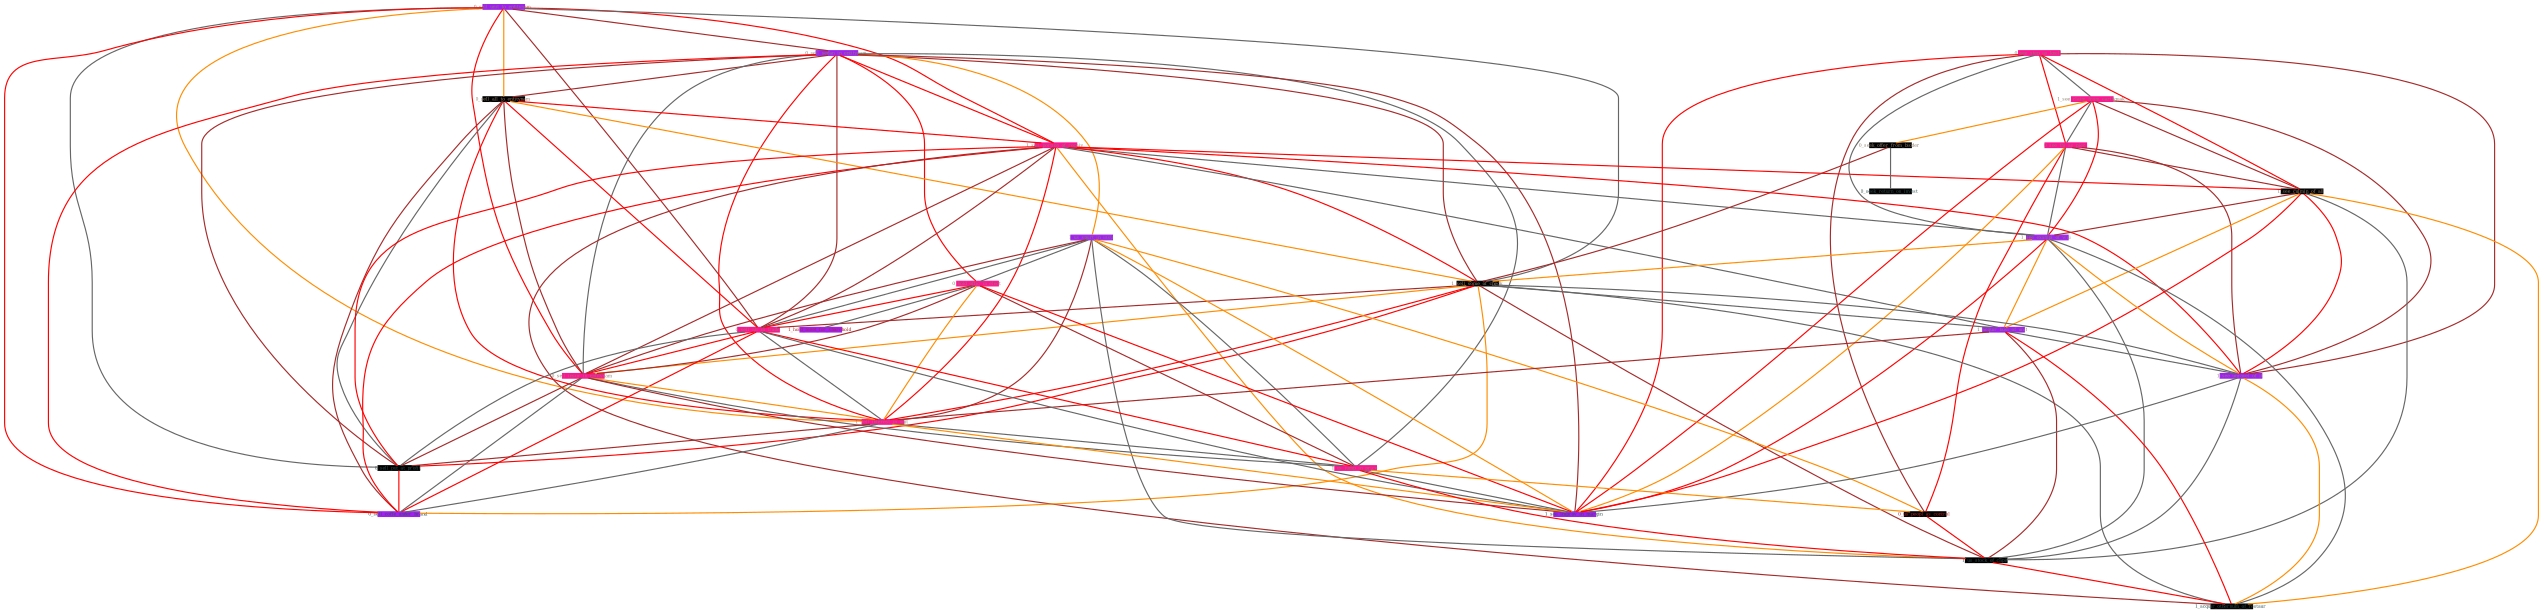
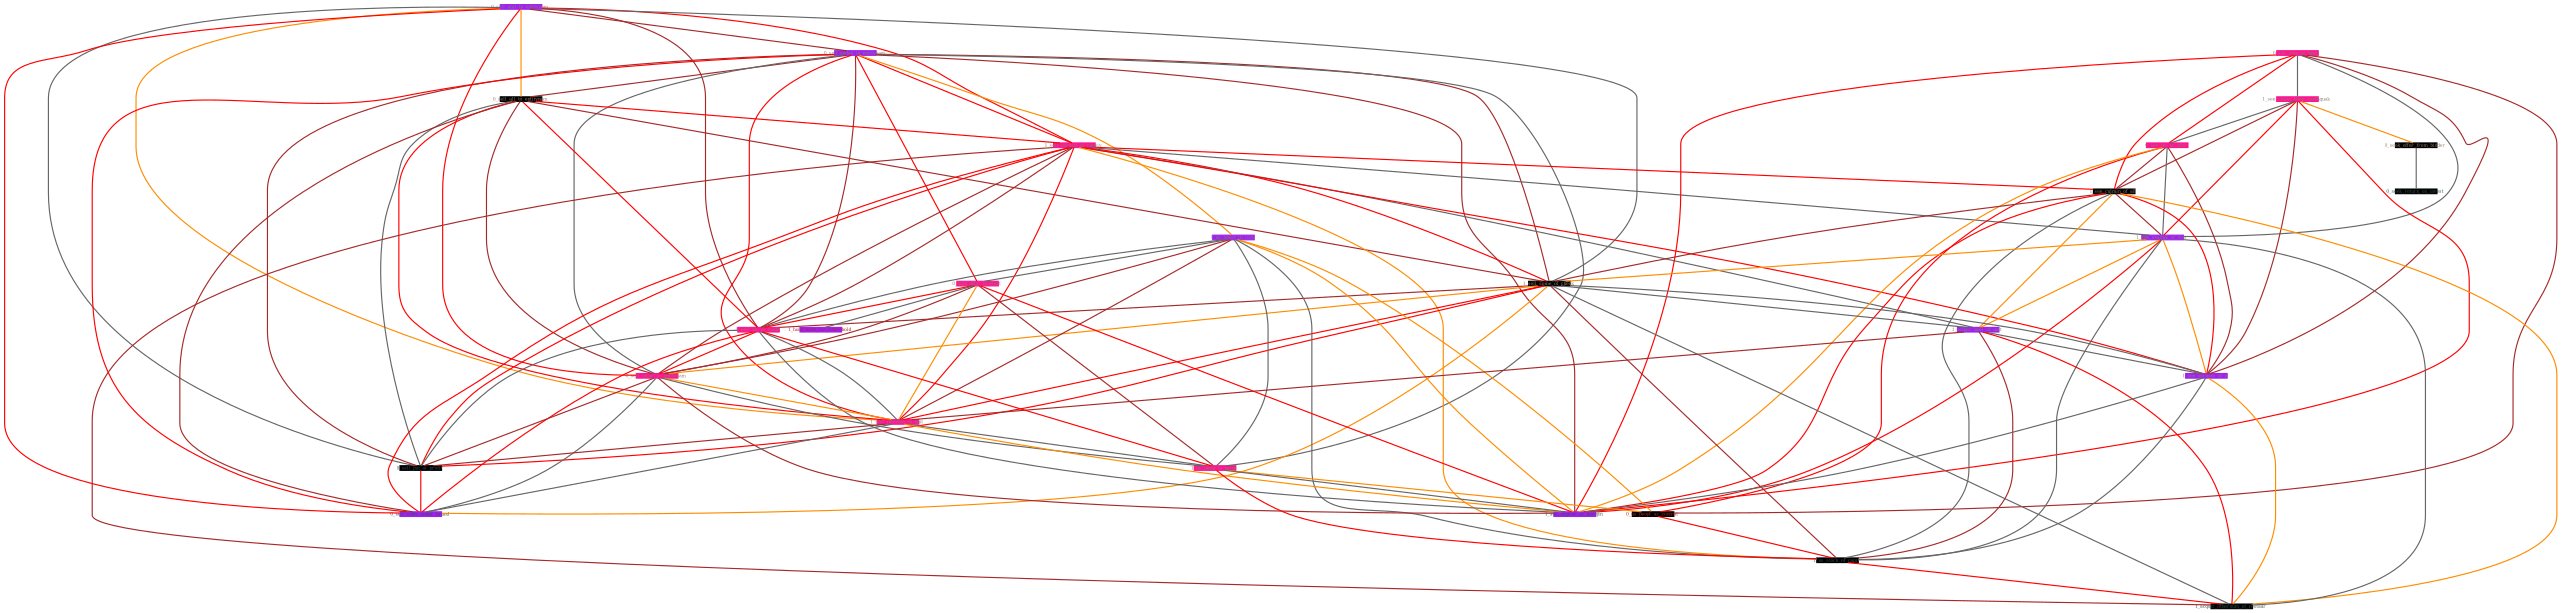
  graph {
    node [color=purple fixedsize=true fontcolor="#8b7d6b" fontsize=4 shape=polygon style=filled]
    edge [color=red w=1]
    "0_sell_unit_to_entitynam " [height=.06 width=.5]
    "0_sell_sedan_in_entitynam " [height=.06 width=.5]
    "0_sell_all_to_entitynam " [color=black height=.06 width=.5]
    "1_sell_portion_of_receiv " [color=deeppink height=.06 width=.5]
    "0_see_step_as_knell " [color=deeppink height=.06 width=.5]
    "1_see_claim_from_earthquak " [color=deeppink height=.06 width=.5]
    "0_see_thi_as_piec " [color=deeppink height=.06 width=.5]
    "1_see_culmin_of_all " [color=black height=.06 width=.5]
    "1_see_exampl_of_wai " [height=.06 width=.5]
    "1_sell_some_of_check " [color=black height=.06 width=.5]
    "1_us_spurt_in_issu " [height=.06 width=.5]
    "0_hold_offic_in_elect " [color=deeppink height=.06 width=.5]
    "1_acquir_busi_of_unit " [height=.06 width=.5]
    "0_sell_all_in_trade " [color=deeppink height=.06 width=.5]
    "0_sell_insur_in_entitynam " [color=deeppink height=.06 width=.5]
    "0_seek_offer_from_bidder " [color=black height=.06 width=.5]
    "1_sell_interest_in_unit " [color=deeppink height=.06 width=.5]
    "1_see_unravel_of_it " [height=.06 width=.5]
    "1_us_jump_in_price " [color=deeppink height=.06 width=.5]
    "0_us_peopl_as_control " [color=black fontcolor="#b22222" height=.06 width=.5]
    "1_hold_meet_for_sharehold " [fontcolor="#b22222" height=.06 width=.5]
    "0_sell_put_at_profit " [color=black fontcolor="#2f4f4f" height=.06 width=.5]
    "0_sell_coffe_under_brand " [fontcolor="#2f4f4f" height=.06 width=.5]
    "1_see_improv_in_margin " [fontcolor="#2f4f4f" height=.06 width=.5]
    "1_us_stock_of_capit " [color=black fontcolor="#2f4f4f" height=.06 width=.5]
    "1_acquir_othernum_of_restaur " [color=black fontcolor="#2f4f4f" height=.06 width=.5]
    "0_seek_return_on_invest " [color=black fontcolor="#2f4f4f" height=.06 width=.5]
    subgraph sub_1 {
      "0_sell_unit_to_entitynam "
      "0_sell_sedan_in_entitynam "
      "0_sell_all_to_entitynam "
      "1_sell_portion_of_receiv "
      "0_see_step_as_knell "
      "1_see_claim_from_earthquak "
      "0_see_thi_as_piec "
      "1_see_culmin_of_all "
      "1_see_exampl_of_wai "
      "1_sell_some_of_check "
      "1_us_spurt_in_issu "
      "0_hold_offic_in_elect "
      "1_acquir_busi_of_unit "
      "0_sell_all_in_trade "
      "0_sell_insur_in_entitynam "
      "0_seek_offer_from_bidder "
      "1_sell_interest_in_unit "
      "1_see_unravel_of_it "
      "1_us_jump_in_price "
    }
    subgraph sub_2 {
      "0_us_peopl_as_control "
      "1_hold_meet_for_sharehold "
    }
    "0_sell_unit_to_entitynam " -- "0_sell_sedan_in_entitynam " [color=brown w=2]
    "0_sell_unit_to_entitynam " -- "0_sell_all_to_entitynam " [color=darkorange w=3]
    "0_sell_unit_to_entitynam " -- "1_sell_portion_of_receiv "
    "0_sell_unit_to_entitynam " -- "1_sell_some_of_check " [color=gray40]
    "0_sell_unit_to_entitynam " -- "0_sell_all_in_trade " [color=brown]
    "0_sell_unit_to_entitynam " -- "0_sell_insur_in_entitynam " [w=2]
    "0_sell_unit_to_entitynam " -- "1_sell_interest_in_unit " [color=darkorange]
    "0_sell_unit_to_entitynam " -- "0_sell_put_at_profit " [color=gray40]
    "0_sell_unit_to_entitynam " -- "0_sell_coffe_under_brand "
    "0_sell_sedan_in_entitynam " -- "0_sell_all_to_entitynam " [color=brown w=2]
    "0_sell_sedan_in_entitynam " -- "1_sell_portion_of_receiv "
    "0_sell_sedan_in_entitynam " -- "1_sell_some_of_check " [color=brown]
    "0_sell_sedan_in_entitynam " -- "1_us_spurt_in_issu " [color=darkorange]
    "0_sell_sedan_in_entitynam " -- "0_hold_offic_in_elect "
    "0_sell_sedan_in_entitynam " -- "0_sell_all_in_trade " [color=brown w=2]
    "0_sell_sedan_in_entitynam " -- "0_sell_insur_in_entitynam " [color=gray40 w=3]
    "0_sell_sedan_in_entitynam " -- "1_sell_interest_in_unit " [w=2]
    "0_sell_sedan_in_entitynam " -- "1_us_jump_in_price " [color=gray40]
    "0_sell_sedan_in_entitynam " -- "0_sell_put_at_profit " [color=brown]
    "0_sell_sedan_in_entitynam " -- "0_sell_coffe_under_brand "
    "0_sell_sedan_in_entitynam " -- "1_see_improv_in_margin " [color=brown]
    "0_sell_all_to_entitynam " -- "1_sell_portion_of_receiv "
-   "0_sell_all_to_entitynam " -- "1_sell_some_of_check " [color=darkorange]
+   "0_sell_all_to_entitynam " -- "1_sell_some_of_check " [color=brown]
    "0_sell_all_to_entitynam " -- "0_sell_all_in_trade " [w=2]
    "0_sell_all_to_entitynam " -- "0_sell_insur_in_entitynam " [color=brown w=2]
    "0_sell_all_to_entitynam " -- "1_sell_interest_in_unit "
    "0_sell_all_to_entitynam " -- "0_sell_put_at_profit " [color=gray40]
    "0_sell_all_to_entitynam " -- "0_sell_coffe_under_brand " [color=brown]
    "1_sell_portion_of_receiv " -- "1_see_culmin_of_all "
    "1_sell_portion_of_receiv " -- "1_see_exampl_of_wai " [color=gray40]
    "1_sell_portion_of_receiv " -- "1_sell_some_of_check " [w=2]
    "1_sell_portion_of_receiv " -- "1_acquir_busi_of_unit " [color=gray40]
    "1_sell_portion_of_receiv " -- "0_sell_all_in_trade " [color=brown]
    "1_sell_portion_of_receiv " -- "0_sell_insur_in_entitynam " [color=brown]
    "1_sell_portion_of_receiv " -- "1_sell_interest_in_unit "
    "1_sell_portion_of_receiv " -- "1_see_unravel_of_it "
    "1_sell_portion_of_receiv " -- "0_sell_put_at_profit "
    "1_sell_portion_of_receiv " -- "0_sell_coffe_under_brand "
    "1_sell_portion_of_receiv " -- "1_us_stock_of_capit " [color=darkorange]
    "1_sell_portion_of_receiv " -- "1_acquir_othernum_of_restaur " [color=brown]
    "0_see_step_as_knell " -- "1_see_claim_from_earthquak " [color=gray40]
    "0_see_step_as_knell " -- "0_see_thi_as_piec " [w=2]
    "0_see_step_as_knell " -- "1_see_culmin_of_all "
    "0_see_step_as_knell " -- "1_see_exampl_of_wai " [color=gray40]
    "0_see_step_as_knell " -- "1_see_unravel_of_it " [color=brown]
    "0_see_step_as_knell " -- "0_us_peopl_as_control " [color=brown]
    "0_see_step_as_knell " -- "1_see_improv_in_margin "
    "1_see_claim_from_earthquak " -- "0_see_thi_as_piec " [color=gray40]
    "1_see_claim_from_earthquak " -- "1_see_culmin_of_all " [color=brown]
    "1_see_claim_from_earthquak " -- "1_see_exampl_of_wai "
    "1_see_claim_from_earthquak " -- "0_seek_offer_from_bidder " [color=darkorange]
    "1_see_claim_from_earthquak " -- "1_see_unravel_of_it " [color=brown]
    "1_see_claim_from_earthquak " -- "1_see_improv_in_margin "
    "0_see_thi_as_piec " -- "1_see_culmin_of_all " [color=brown]
    "0_see_thi_as_piec " -- "1_see_exampl_of_wai " [color=gray40]
    "0_see_thi_as_piec " -- "1_see_unravel_of_it " [color=brown]
    "0_see_thi_as_piec " -- "0_us_peopl_as_control "
    "0_see_thi_as_piec " -- "1_see_improv_in_margin " [color=darkorange]
    "1_see_culmin_of_all " -- "1_see_exampl_of_wai " [color=brown w=2]
-   "0_seek_offer_from_bidder " -- "1_sell_some_of_check " [color=brown]
+   "1_see_culmin_of_all " -- "1_sell_some_of_check " [color=brown]
    "1_see_culmin_of_all " -- "1_acquir_busi_of_unit " [color=darkorange]
    "1_see_culmin_of_all " -- "1_see_unravel_of_it " [w=2]
    "1_see_culmin_of_all " -- "1_see_improv_in_margin "
    "1_see_culmin_of_all " -- "1_us_stock_of_capit " [color=gray40]
    "1_see_culmin_of_all " -- "1_acquir_othernum_of_restaur " [color=darkorange]
    "1_see_exampl_of_wai " -- "1_sell_some_of_check " [color=darkorange]
    "1_see_exampl_of_wai " -- "1_acquir_busi_of_unit " [color=darkorange]
    "1_see_exampl_of_wai " -- "1_see_unravel_of_it " [color=darkorange w=2]
    "1_see_exampl_of_wai " -- "1_see_improv_in_margin "
    "1_see_exampl_of_wai " -- "1_us_stock_of_capit " [color=gray40]
    "1_see_exampl_of_wai " -- "1_acquir_othernum_of_restaur " [color=gray40]
    "1_sell_some_of_check " -- "1_acquir_busi_of_unit " [color=gray40]
    "1_sell_some_of_check " -- "0_sell_all_in_trade " [color=brown]
    "1_sell_some_of_check " -- "0_sell_insur_in_entitynam " [color=darkorange]
    "1_sell_some_of_check " -- "1_sell_interest_in_unit "
    "1_sell_some_of_check " -- "1_see_unravel_of_it " [color=gray40]
    "1_sell_some_of_check " -- "0_sell_put_at_profit "
    "1_sell_some_of_check " -- "0_sell_coffe_under_brand " [color=darkorange]
    "1_sell_some_of_check " -- "1_us_stock_of_capit " [color=brown]
    "1_sell_some_of_check " -- "1_acquir_othernum_of_restaur " [color=gray40]
    "1_us_spurt_in_issu " -- "0_hold_offic_in_elect " [color=gray40]
    "1_us_spurt_in_issu " -- "0_sell_all_in_trade " [color=gray40]
    "1_us_spurt_in_issu " -- "0_sell_insur_in_entitynam " [color=brown]
    "1_us_spurt_in_issu " -- "1_sell_interest_in_unit " [color=brown]
    "1_us_spurt_in_issu " -- "1_us_jump_in_price " [color=gray40 w=2]
    "1_us_spurt_in_issu " -- "0_us_peopl_as_control " [color=darkorange]
    "1_us_spurt_in_issu " -- "1_see_improv_in_margin " [color=darkorange]
    "1_us_spurt_in_issu " -- "1_us_stock_of_capit " [color=gray40]
    "0_hold_offic_in_elect " -- "0_sell_all_in_trade "
    "0_hold_offic_in_elect " -- "0_sell_insur_in_entitynam " [color=brown]
    "0_hold_offic_in_elect " -- "1_sell_interest_in_unit " [color=darkorange]
    "0_hold_offic_in_elect " -- "1_us_jump_in_price " [color=brown]
    "0_hold_offic_in_elect " -- "1_hold_meet_for_sharehold " [color=gray40]
    "0_hold_offic_in_elect " -- "1_see_improv_in_margin "
    "1_acquir_busi_of_unit " -- "1_sell_interest_in_unit " [color=brown]
    "1_acquir_busi_of_unit " -- "1_see_unravel_of_it " [color=gray40]
    "1_acquir_busi_of_unit " -- "1_us_stock_of_capit " [color=brown]
    "1_acquir_busi_of_unit " -- "1_acquir_othernum_of_restaur " [w=2]
    "0_sell_all_in_trade " -- "0_sell_insur_in_entitynam " [w=2]
    "0_sell_all_in_trade " -- "1_sell_interest_in_unit " [color=gray40 w=2]
    "0_sell_all_in_trade " -- "1_us_jump_in_price "
    "0_sell_all_in_trade " -- "0_sell_put_at_profit " [color=gray40]
    "0_sell_all_in_trade " -- "0_sell_coffe_under_brand "
    "0_sell_all_in_trade " -- "1_see_improv_in_margin " [color=gray40]
    "0_sell_insur_in_entitynam " -- "1_sell_interest_in_unit " [color=darkorange w=2]
    "0_sell_insur_in_entitynam " -- "1_us_jump_in_price " [color=gray40]
    "0_sell_insur_in_entitynam " -- "0_sell_put_at_profit " [color=brown]
    "0_sell_insur_in_entitynam " -- "0_sell_coffe_under_brand " [color=gray40]
    "0_sell_insur_in_entitynam " -- "1_see_improv_in_margin " [color=brown]
    "0_seek_offer_from_bidder " -- "0_seek_return_on_invest " [color=gray40]
    "1_sell_interest_in_unit " -- "1_us_jump_in_price " [color=gray40]
    "1_sell_interest_in_unit " -- "0_sell_put_at_profit " [color=brown]
    "1_sell_interest_in_unit " -- "0_sell_coffe_under_brand " [color=gray40]
    "1_sell_interest_in_unit " -- "1_see_improv_in_margin " [color=darkorange]
    "1_see_unravel_of_it " -- "1_see_improv_in_margin " [color=gray40]
    "1_see_unravel_of_it " -- "1_us_stock_of_capit " [color=gray40]
    "1_see_unravel_of_it " -- "1_acquir_othernum_of_restaur " [color=darkorange]
    "1_us_jump_in_price " -- "0_us_peopl_as_control " [color=darkorange]
    "1_us_jump_in_price " -- "1_see_improv_in_margin " [color=gray40]
    "1_us_jump_in_price " -- "1_us_stock_of_capit "
    "0_us_peopl_as_control " -- "1_us_stock_of_capit "
    "0_sell_put_at_profit " -- "0_sell_coffe_under_brand "
    "1_us_stock_of_capit " -- "1_acquir_othernum_of_restaur "
  }
